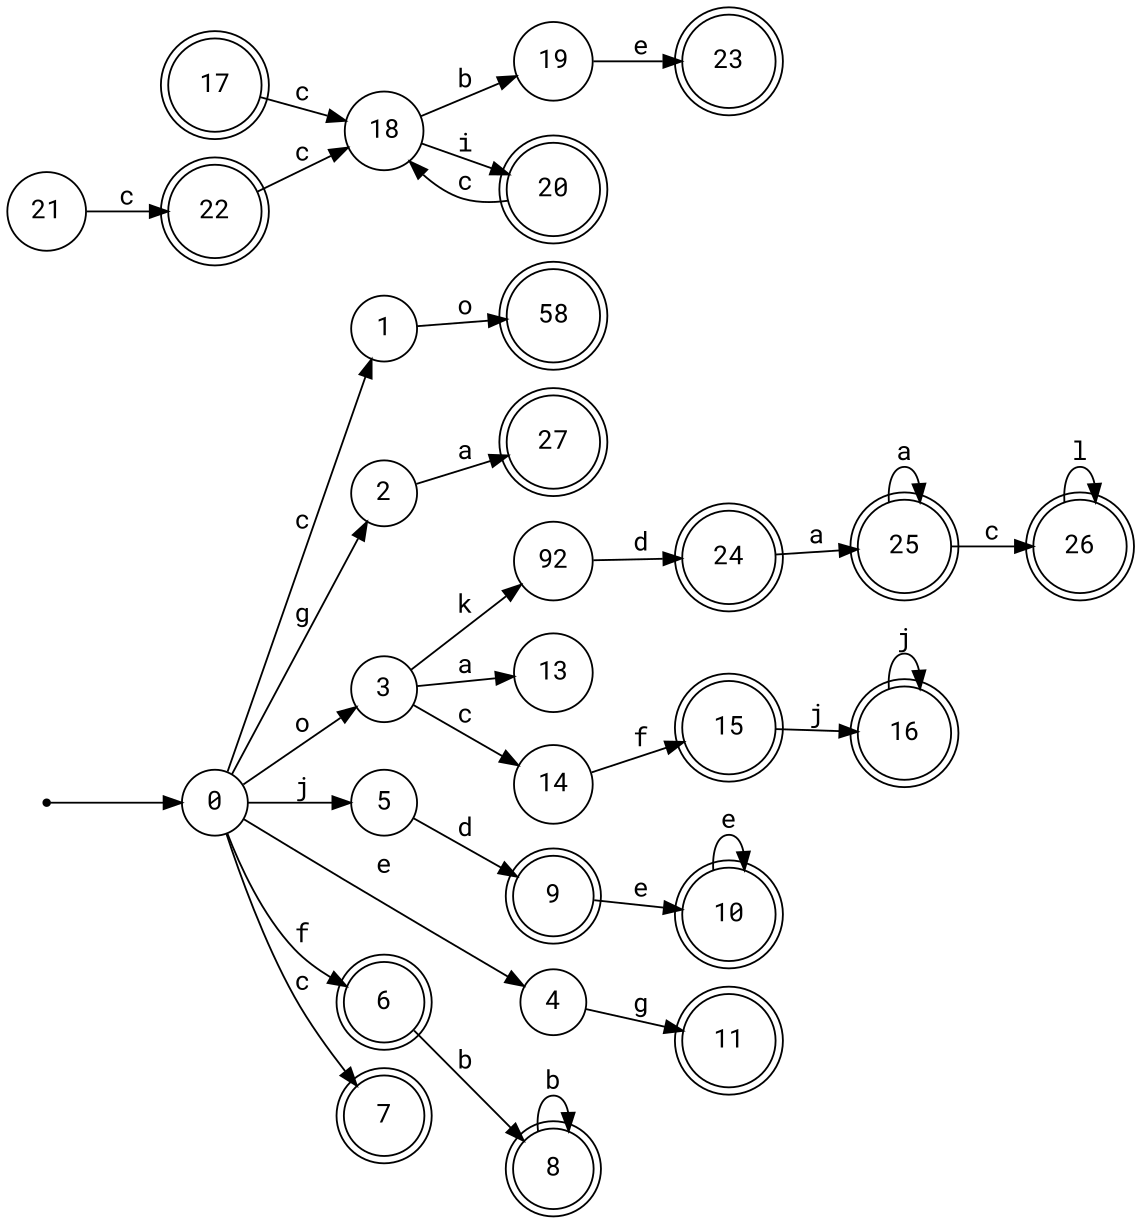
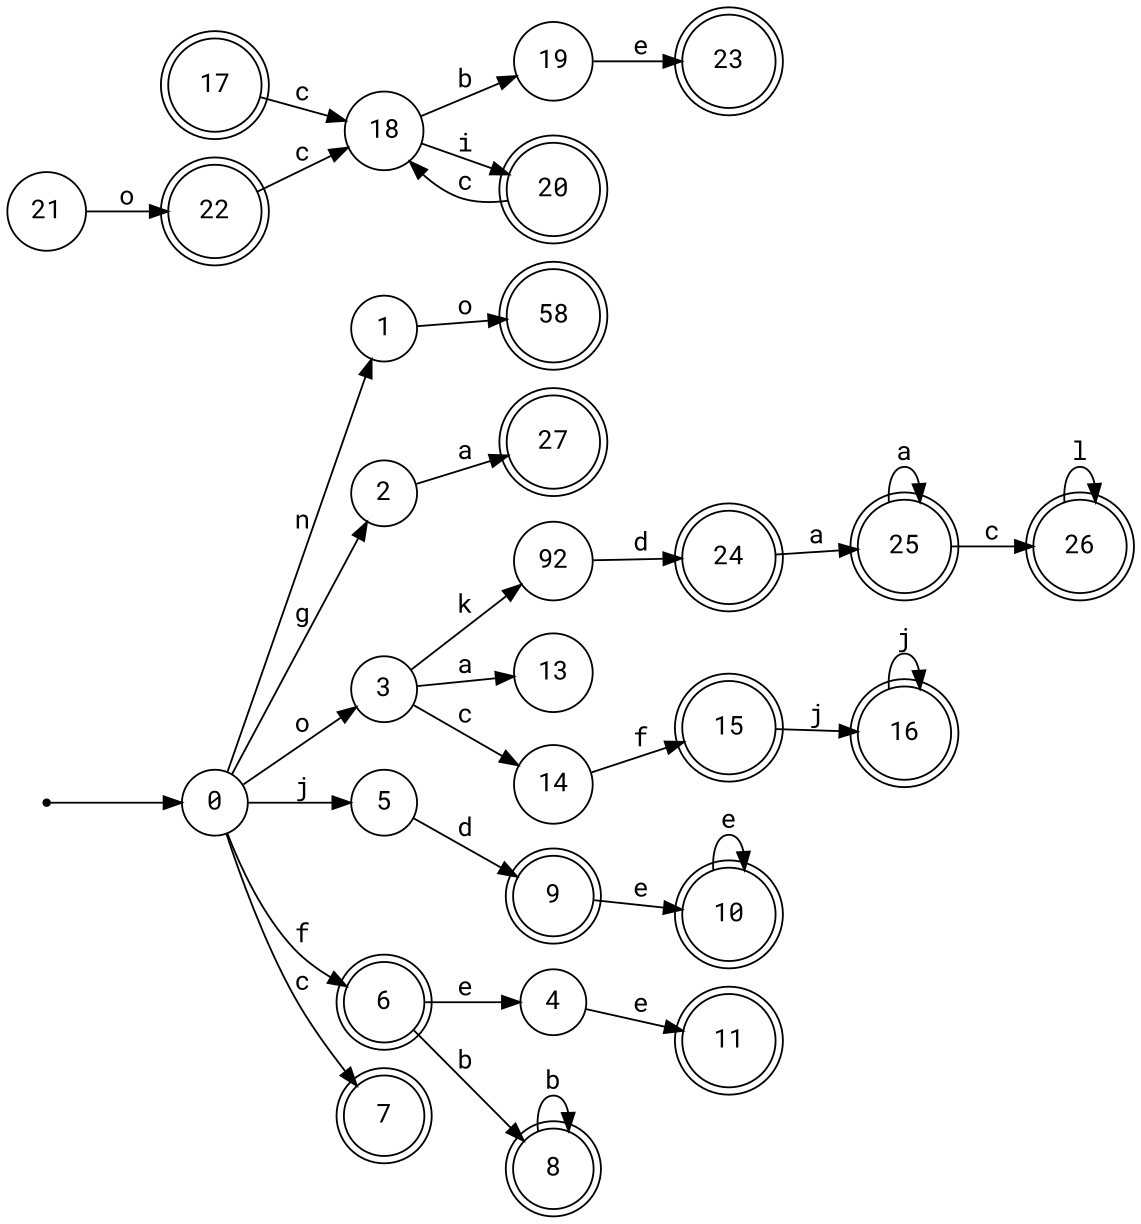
  digraph {
    fontname="Roboto Mono"
    rankdir=LR
    node [fontname="Roboto Mono" shape=doublecircle]
    edge [fontname="Roboto Mono"]
    dummy0 [shape=point]
    0 [shape=circle]
    1 [shape=circle]
    2 [shape=circle]
    3 [shape=circle]
    4 [shape=circle]
    5 [shape=circle]
    6
    7
    n10 [label=58]
    27
    n12 [label=92 shape=circle]
    13 [shape=circle]
    14 [shape=circle]
    11
    9
    8
    24
    15
    10
    25
    18 [shape=circle]
    17
    16
    19 [shape=circle]
    20
    23
    21 [shape=circle]
    22
    26
    dummy0 -> 0
-   0 -> 1 [label=c]
+   0 -> 1 [label=n]
    0 -> 2 [label=g]
    0 -> 3 [label=o]
-   0 -> 4 [label=e]
+   6 -> 4 [label=e]
    0 -> 5 [label=j]
    0 -> 6 [label=f]
    0 -> 7 [label=c]
    1 -> n10 [label=o]
    2 -> 27 [label=a]
    3 -> n12 [label=k]
    3 -> 13 [label=a]
    3 -> 14 [label=c]
-   4 -> 11 [label=g]
+   4 -> 11 [label=e]
    5 -> 9 [label=d]
    6 -> 8 [label=b]
    n12 -> 24 [label=d]
    14 -> 15 [label=f]
    9 -> 10 [label=e]
    8 -> 8 [label=b]
    24 -> 25 [label=a]
    15 -> 16 [label=j]
    10 -> 10 [label=e]
    25 -> 25 [label=a]
    25 -> 26 [label=c]
    18 -> 19 [label=b]
    18 -> 20 [label=i]
    17 -> 18 [label=c]
    16 -> 16 [label=j]
    19 -> 23 [label=e]
    20 -> 18 [label=c]
-   21 -> 22 [label=c]
+   21 -> 22 [label=o]
    22 -> 18 [label=c]
    26 -> 26 [label=l]
  }
